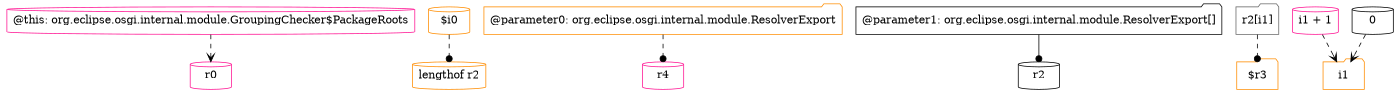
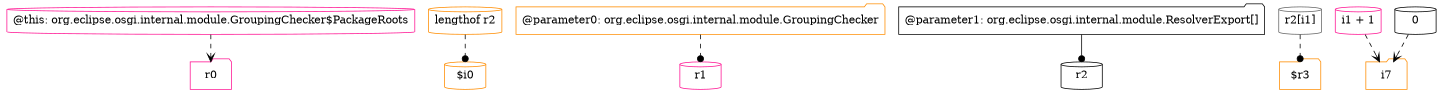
  digraph {
    node [color=darkorange shape=cylinder]
    edge [arrowhead=dot style=dashed]
    n1 [color=deeppink label="@this: org.eclipse.osgi.internal.module.GroupingChecker$PackageRoots"]
-   n2 [color=deeppink label=r0]
+   n2 [color=deeppink label=r0 shape=folder]
    n3 [label="lengthof r2"]
    n4 [label="$i0"]
-   n5 [label="@parameter0: org.eclipse.osgi.internal.module.ResolverExport" shape=folder]
-   n6 [color=deeppink label=r4]
+   n5 [label="@parameter0: org.eclipse.osgi.internal.module.GroupingChecker" shape=folder]
+   n6 [color=deeppink label=r1]
    n7 [color=black label="@parameter1: org.eclipse.osgi.internal.module.ResolverExport[]" shape=folder]
    n8 [color=black label=r2]
-   n9 [color=gray40 label="r2[i1]" shape=folder]
+   n9 [color=gray40 label="r2[i1]"]
    n10 [label="$r3" shape=folder]
    n11 [color=deeppink label="i1 + 1"]
-   n12 [label=i1 shape=folder]
+   n12 [label=i7 shape=folder]
    n13 [color=black label=0]
    n1 -> n2 [arrowhead=vee]
-   n4 -> n3
+   n3 -> n4
    n5 -> n6
    n7 -> n8 [style=solid]
    n9 -> n10
    n11 -> n12 [arrowhead=vee]
    n13 -> n12 [arrowhead=vee]
  }
